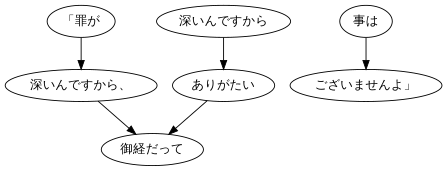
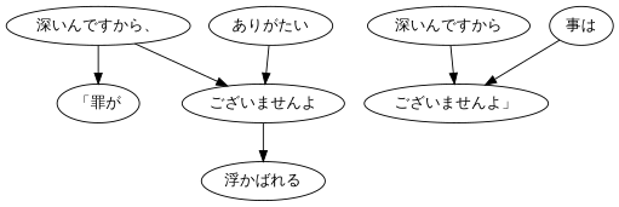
  digraph {
    n1 [label="「罪が"]
    n2 [label="深いんですから、"]
-   n3 [label="御経だって"]
+   n3 [label="ございませんよ"]
    n4 [label="ございませんよ」"]
    n5 [label="深いんですから"]
    n6 [label="ありがたい"]
+   n7 [label="浮かばれる"]
    n8 [label="事は"]
-   n1 -> n2
+   n2 -> n1
    n2 -> n3
-   n5 -> n6
+   n3 -> n7
+   n5 -> n4
    n6 -> n3
    n8 -> n4
  }
